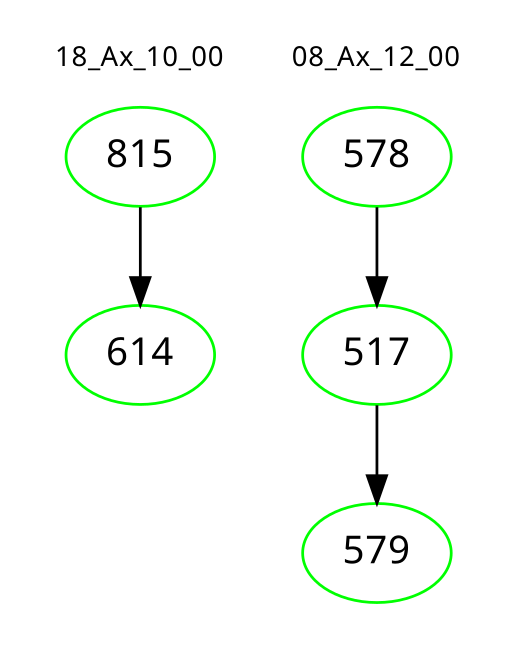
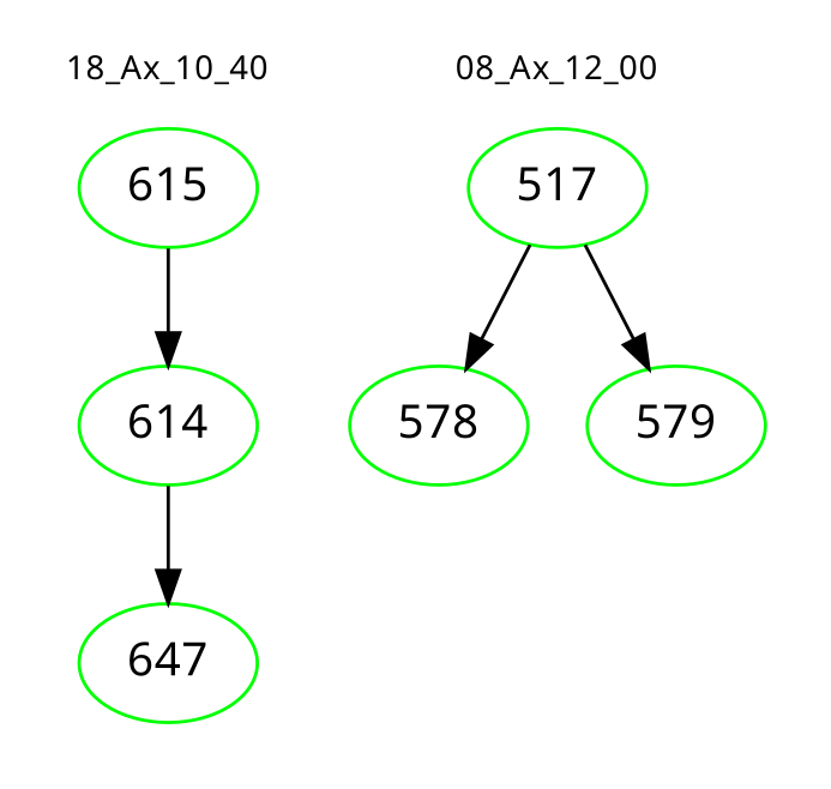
  digraph {
    fontname="Noto Sans"
    node [color=green fontname="Noto Sans"]
    edge [color=black fontname="Noto Sans"]
-   n1 [label=815]
+   n1 [label=615]
    n2 [label=614]
+   n3 [label=647]
    n4 [label=578]
    n5 [label=517]
    n6 [label=579]
    subgraph cluster_1 {
      color=white
      fontsize=10
-     label="18_Ax_10_00"
+     label="18_Ax_10_40"
      n1
      n2
+     n3
    }
    subgraph cluster_2 {
      color=white
      fontsize=10
      label="08_Ax_12_00"
      n4
      n5
      n6
    }
    n1 -> n2
-   n4 -> n5
+   n2 -> n3
+   n5 -> n4
    n5 -> n6
  }
